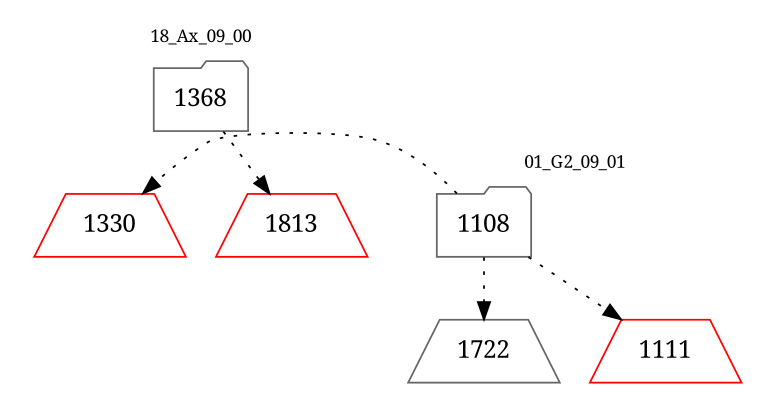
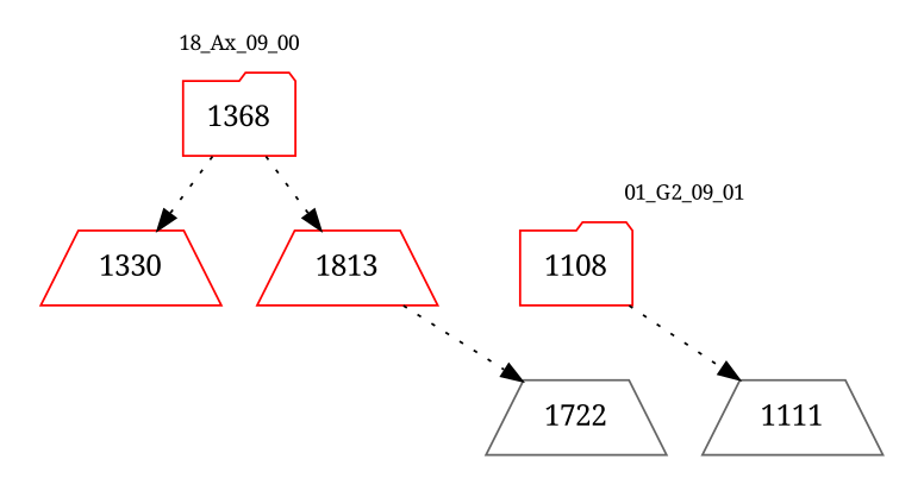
  digraph {
    fontname="Noto Serif"
    node [color=red fontname="Noto Serif" shape=trapezium]
    edge [color=black fontname="Noto Serif" style=dotted]
-   n1 [color=gray40 label=1368 shape=folder]
+   n1 [label=1368 shape=folder]
    n2 [label=1330]
    n3 [label=1813]
-   n4 [color=gray40 label=1108 shape=folder]
+   n4 [label=1108 shape=folder]
    n5 [color=gray40 label=1722]
-   n6 [label=1111]
+   n6 [color=gray40 label=1111]
    subgraph cluster_1 {
      color=white
      fontsize=10
      label="18_Ax_09_00"
      n1
      n2
      n3
    }
    subgraph cluster_2 {
      color=white
      fontsize=10
      label="01_G2_09_01"
      n4
      n5
      n6
    }
-   n4 -> n2
+   n1 -> n2
    n1 -> n3
-   n4 -> n5
+   n3 -> n5
    n4 -> n6
  }
